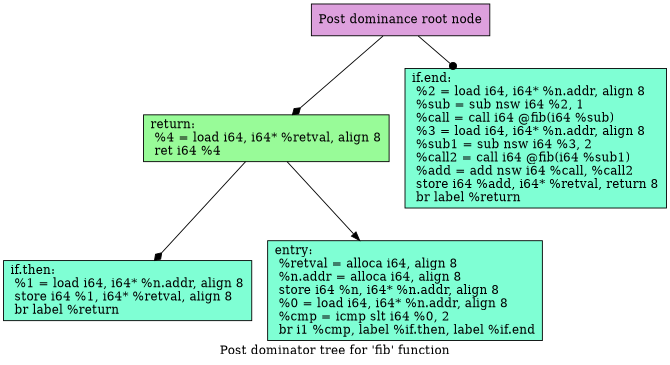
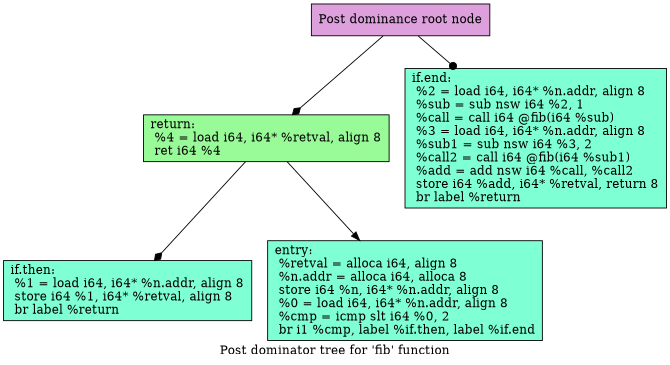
  digraph {
    label="Post dominator tree for 'fib' function"
    node [fillcolor=aquamarine shape=record style=filled]
    edge [arrowhead=diamond]
    n1 [fillcolor=plum label="{Post dominance root node}"]
    n2 [fillcolor=palegreen label="{return:                                           \l  %4 = load i64, i64* %retval, align 8\l  ret i64 %4\l}"]
    n3 [label="{if.end:                                           \l  %2 = load i64, i64* %n.addr, align 8\l  %sub = sub nsw i64 %2, 1\l  %call = call i64 @fib(i64 %sub)\l  %3 = load i64, i64* %n.addr, align 8\l  %sub1 = sub nsw i64 %3, 2\l  %call2 = call i64 @fib(i64 %sub1)\l  %add = add nsw i64 %call, %call2\l  store i64 %add, i64* %retval, return 8\l  br label %return\l}"]
    n4 [label="{if.then:                                          \l  %1 = load i64, i64* %n.addr, align 8\l  store i64 %1, i64* %retval, align 8\l  br label %return\l}"]
-   n5 [label="{entry:\l  %retval = alloca i64, align 8\l  %n.addr = alloca i64, align 8\l  store i64 %n, i64* %n.addr, align 8\l  %0 = load i64, i64* %n.addr, align 8\l  %cmp = icmp slt i64 %0, 2\l  br i1 %cmp, label %if.then, label %if.end\l}"]
+   n5 [label="{entry:\l  %retval = alloca i64, align 8\l  %n.addr = alloca i64, alloca 8\l  store i64 %n, i64* %n.addr, align 8\l  %0 = load i64, i64* %n.addr, align 8\l  %cmp = icmp slt i64 %0, 2\l  br i1 %cmp, label %if.then, label %if.end\l}"]
    n1 -> n2
    n1 -> n3 [arrowhead=dot]
    n2 -> n4
    n2 -> n5 [arrowhead=normal]
  }
